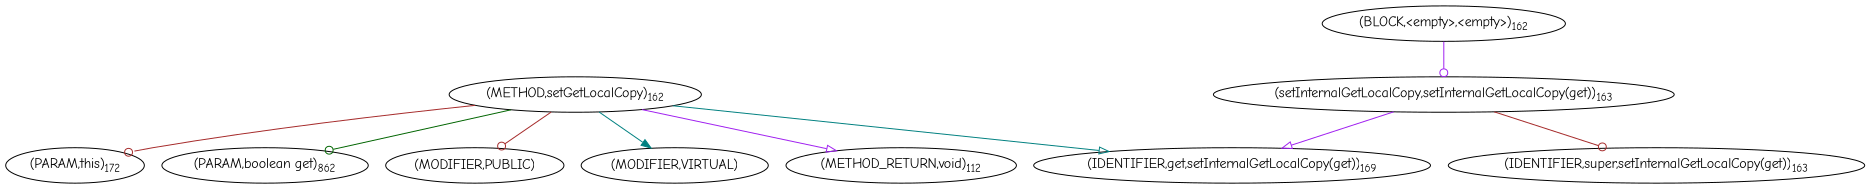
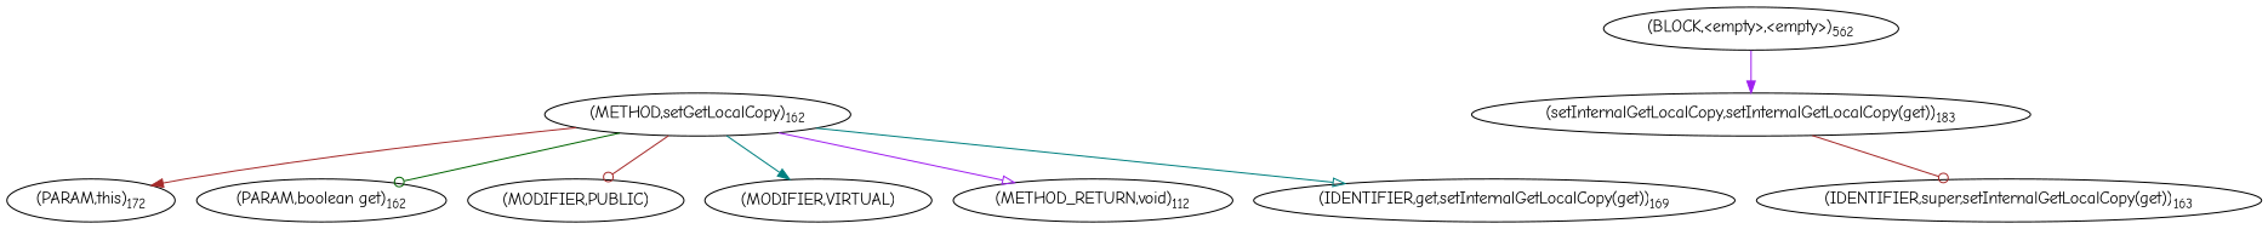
  digraph {
    fontname="Comic Neue"
    node [fontname="Comic Neue"]
    edge [arrowhead=odot color=brown fontname="Comic Neue"]
    n1 [label=<(METHOD,setGetLocalCopy)<SUB>162</SUB>>]
    n2 [label=<(PARAM,this)<SUB>172</SUB>>]
-   n3 [label=<(PARAM,boolean get)<SUB>862</SUB>>]
+   n3 [label=<(PARAM,boolean get)<SUB>162</SUB>>]
    n4 [label=<(MODIFIER,PUBLIC)>]
    n5 [label=<(MODIFIER,VIRTUAL)>]
    n6 [label=<(METHOD_RETURN,void)<SUB>112</SUB>>]
    n7 [label=<(IDENTIFIER,get,setInternalGetLocalCopy(get))<SUB>169</SUB>>]
-   n8 [label=<(BLOCK,&lt;empty&gt;,&lt;empty&gt;)<SUB>162</SUB>>]
-   n9 [label=<(setInternalGetLocalCopy,setInternalGetLocalCopy(get))<SUB>163</SUB>>]
+   n8 [label=<(BLOCK,&lt;empty&gt;,&lt;empty&gt;)<SUB>562</SUB>>]
+   n9 [label=<(setInternalGetLocalCopy,setInternalGetLocalCopy(get))<SUB>183</SUB>>]
    n10 [label=<(IDENTIFIER,super,setInternalGetLocalCopy(get))<SUB>163</SUB>>]
-   n1 -> n2
+   n1 -> n2 [arrowhead=normal]
    n1 -> n3 [color=darkgreen]
    n1 -> n4
    n1 -> n5 [arrowhead=normal color=teal]
    n1 -> n6 [arrowhead=onormal color=purple]
    n1 -> n7 [arrowhead=onormal color=teal]
-   n8 -> n9 [color=purple]
-   n9 -> n7 [arrowhead=onormal color=purple]
+   n8 -> n9 [arrowhead=normal color=purple]
    n9 -> n10
  }
